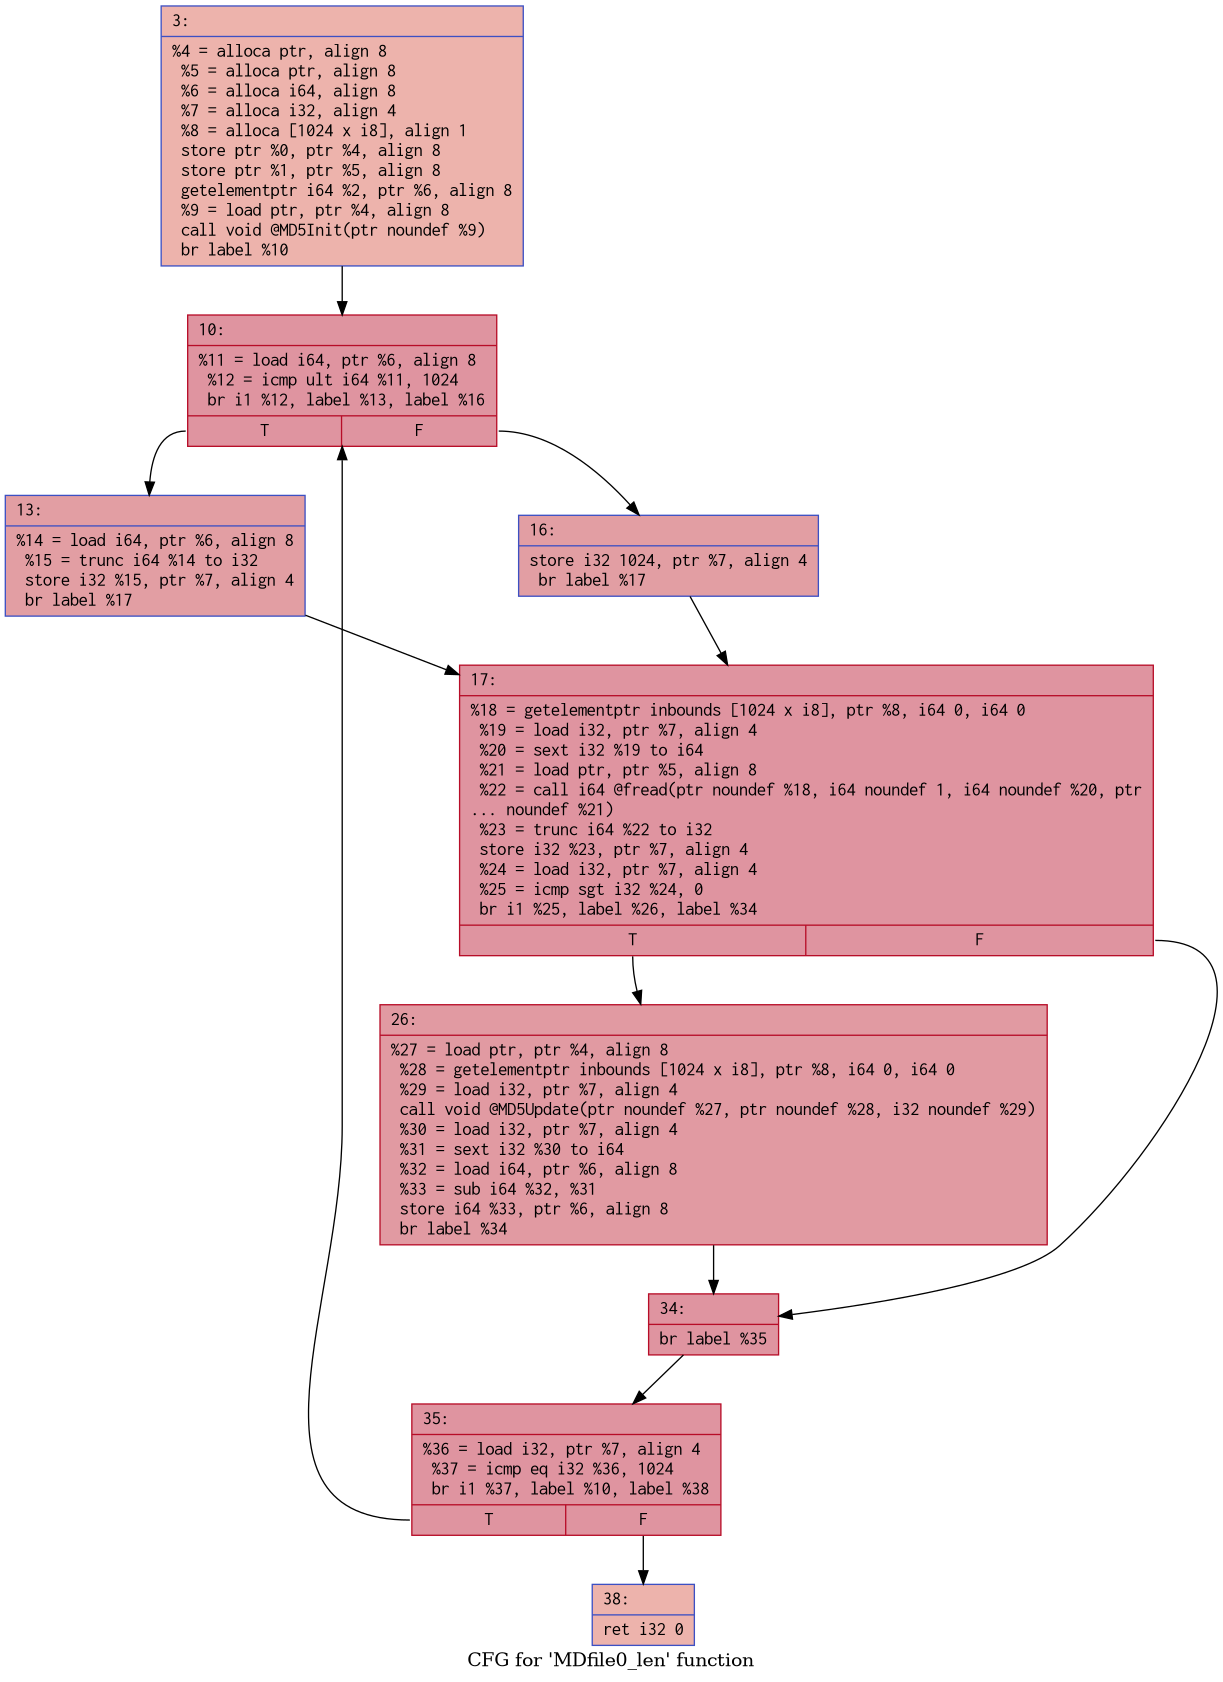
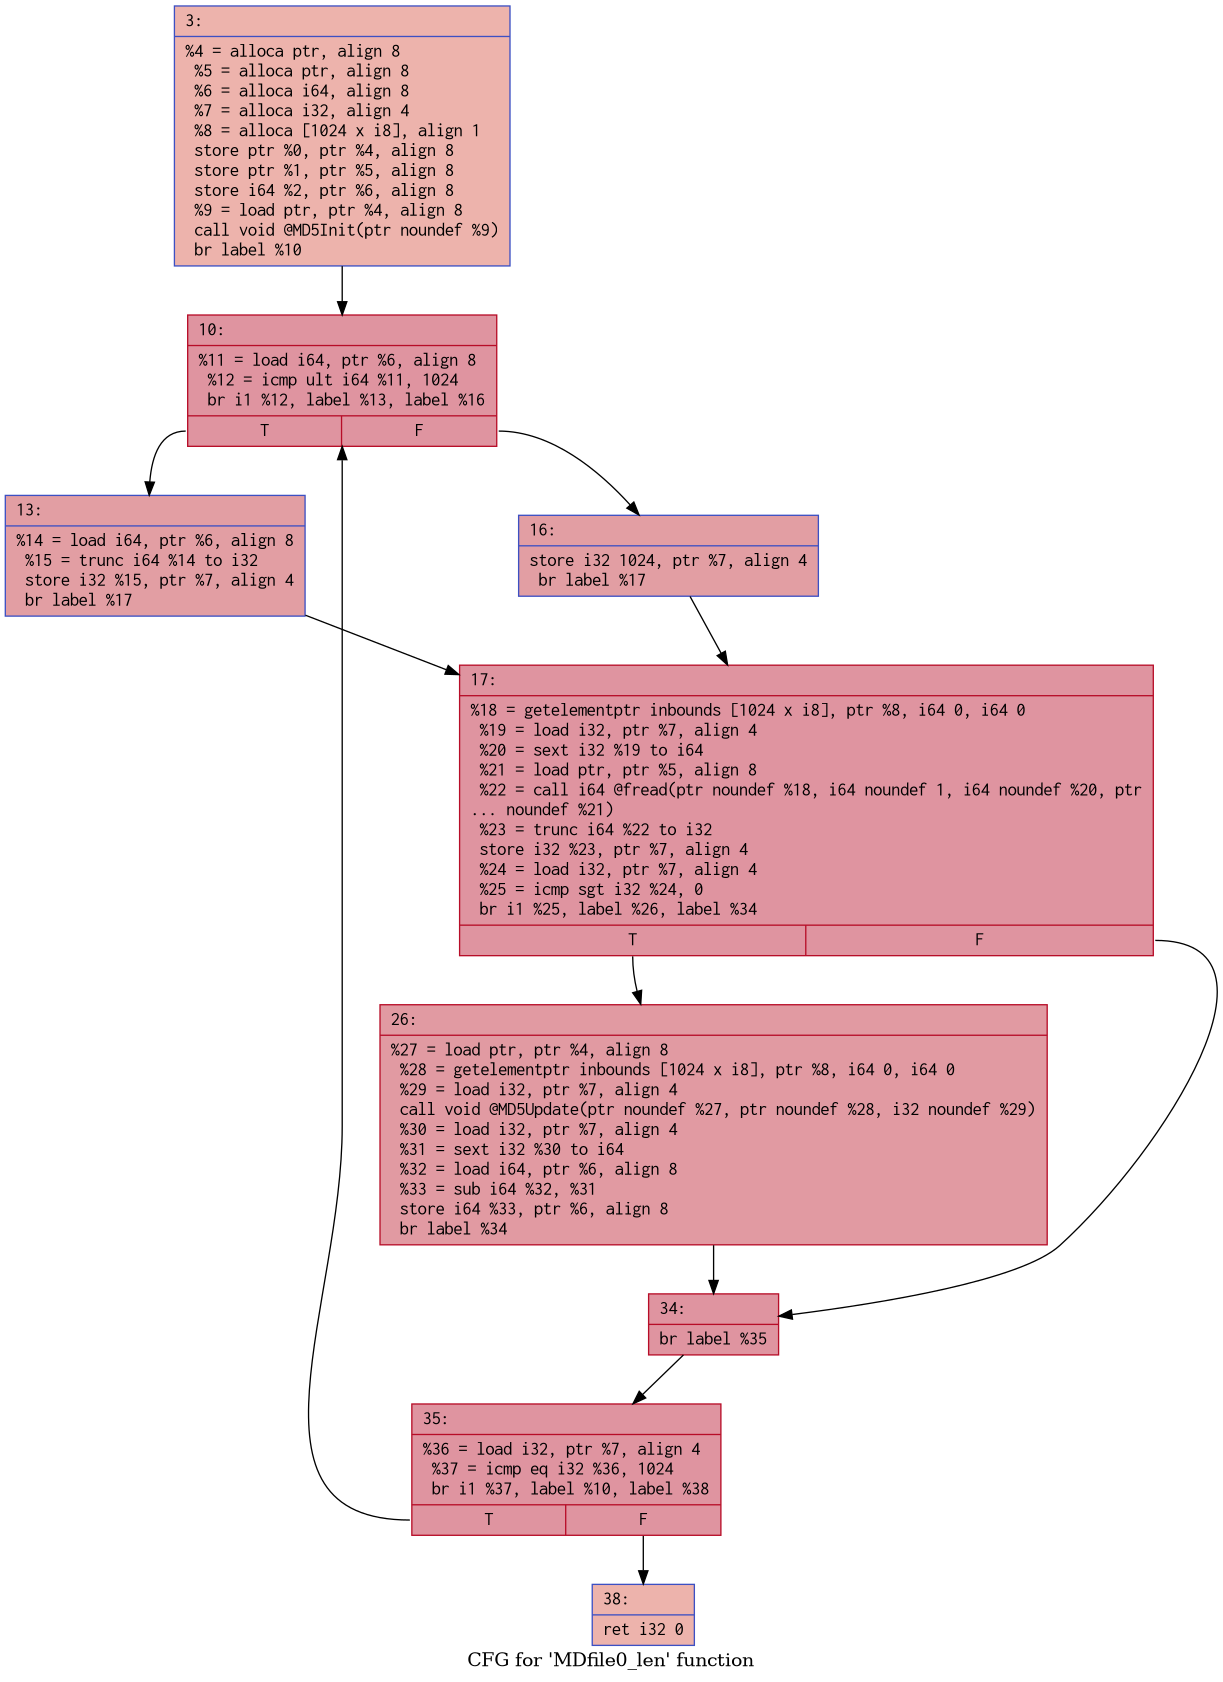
  digraph {
    label="CFG for 'MDfile0_len' function"
    node [color="#b70d28ff" fillcolor="#b70d2870" fontname=Courier shape=record style=filled]
-   n1 [color="#3d50c3ff" fillcolor="#d6524470" label="{3:\l|  %4 = alloca ptr, align 8\l  %5 = alloca ptr, align 8\l  %6 = alloca i64, align 8\l  %7 = alloca i32, align 4\l  %8 = alloca [1024 x i8], align 1\l  store ptr %0, ptr %4, align 8\l  store ptr %1, ptr %5, align 8\l  getelementptr i64 %2, ptr %6, align 8\l  %9 = load ptr, ptr %4, align 8\l  call void @MD5Init(ptr noundef %9)\l  br label %10\l}"]
+   n1 [color="#3d50c3ff" fillcolor="#d6524470" label="{3:\l|  %4 = alloca ptr, align 8\l  %5 = alloca ptr, align 8\l  %6 = alloca i64, align 8\l  %7 = alloca i32, align 4\l  %8 = alloca [1024 x i8], align 1\l  store ptr %0, ptr %4, align 8\l  store ptr %1, ptr %5, align 8\l  store i64 %2, ptr %6, align 8\l  %9 = load ptr, ptr %4, align 8\l  call void @MD5Init(ptr noundef %9)\l  br label %10\l}"]
    n2 [label="{10:\l|  %11 = load i64, ptr %6, align 8\l  %12 = icmp ult i64 %11, 1024\l  br i1 %12, label %13, label %16\l|{<s0>T|<s1>F}}"]
    n3 [color="#3d50c3ff" fillcolor="#be242e70" label="{13:\l|  %14 = load i64, ptr %6, align 8\l  %15 = trunc i64 %14 to i32\l  store i32 %15, ptr %7, align 4\l  br label %17\l}"]
    n4 [color="#3d50c3ff" fillcolor="#be242e70" label="{16:\l|  store i32 1024, ptr %7, align 4\l  br label %17\l}"]
    n5 [label="{17:\l|  %18 = getelementptr inbounds [1024 x i8], ptr %8, i64 0, i64 0\l  %19 = load i32, ptr %7, align 4\l  %20 = sext i32 %19 to i64\l  %21 = load ptr, ptr %5, align 8\l  %22 = call i64 @fread(ptr noundef %18, i64 noundef 1, i64 noundef %20, ptr\l... noundef %21)\l  %23 = trunc i64 %22 to i32\l  store i32 %23, ptr %7, align 4\l  %24 = load i32, ptr %7, align 4\l  %25 = icmp sgt i32 %24, 0\l  br i1 %25, label %26, label %34\l|{<s0>T|<s1>F}}"]
    n6 [fillcolor="#bb1b2c70" label="{26:\l|  %27 = load ptr, ptr %4, align 8\l  %28 = getelementptr inbounds [1024 x i8], ptr %8, i64 0, i64 0\l  %29 = load i32, ptr %7, align 4\l  call void @MD5Update(ptr noundef %27, ptr noundef %28, i32 noundef %29)\l  %30 = load i32, ptr %7, align 4\l  %31 = sext i32 %30 to i64\l  %32 = load i64, ptr %6, align 8\l  %33 = sub i64 %32, %31\l  store i64 %33, ptr %6, align 8\l  br label %34\l}"]
    n7 [label="{34:\l|  br label %35\l}"]
    n8 [label="{35:\l|  %36 = load i32, ptr %7, align 4\l  %37 = icmp eq i32 %36, 1024\l  br i1 %37, label %10, label %38\l|{<s0>T|<s1>F}}"]
    n9 [color="#3d50c3ff" fillcolor="#d6524470" label="{38:\l|  ret i32 0\l}"]
    n1 -> n2
    n2 -> n3 [tailport=s0]
    n2 -> n4 [tailport=s1]
    n3 -> n5
    n4 -> n5
    n5 -> n6 [tailport=s0]
    n5 -> n7 [tailport=s1]
    n6 -> n7
    n7 -> n8
    n8 -> n2 [tailport=s0]
    n8 -> n9 [tailport=s1]
  }
